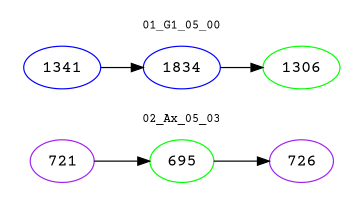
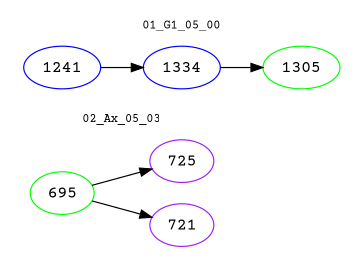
  digraph {
    fontname="Courier Prime"
    rankdir=LR
    node [color=purple fontname="Courier Prime"]
    edge [color=black fontname="Courier Prime"]
    n1 [label=721]
    n2 [color=green label=695]
-   n3 [label=726]
-   n4 [color=blue label=1834]
-   n5 [color=green label=1306]
-   n6 [color=blue label=1341]
+   n3 [label=725]
+   n4 [color=blue label=1334]
+   n5 [color=green label=1305]
+   n6 [color=blue label=1241]
    subgraph cluster_1 {
      color=white
      fontsize=10
      label="02_Ax_05_03"
      n1
      n2
      n3
    }
    subgraph cluster_2 {
      color=white
      fontsize=10
      label="01_G1_05_00"
      n4
      n5
      n6
    }
-   n1 -> n2
+   n2 -> n1
    n2 -> n3
    n4 -> n5
    n6 -> n4
  }
